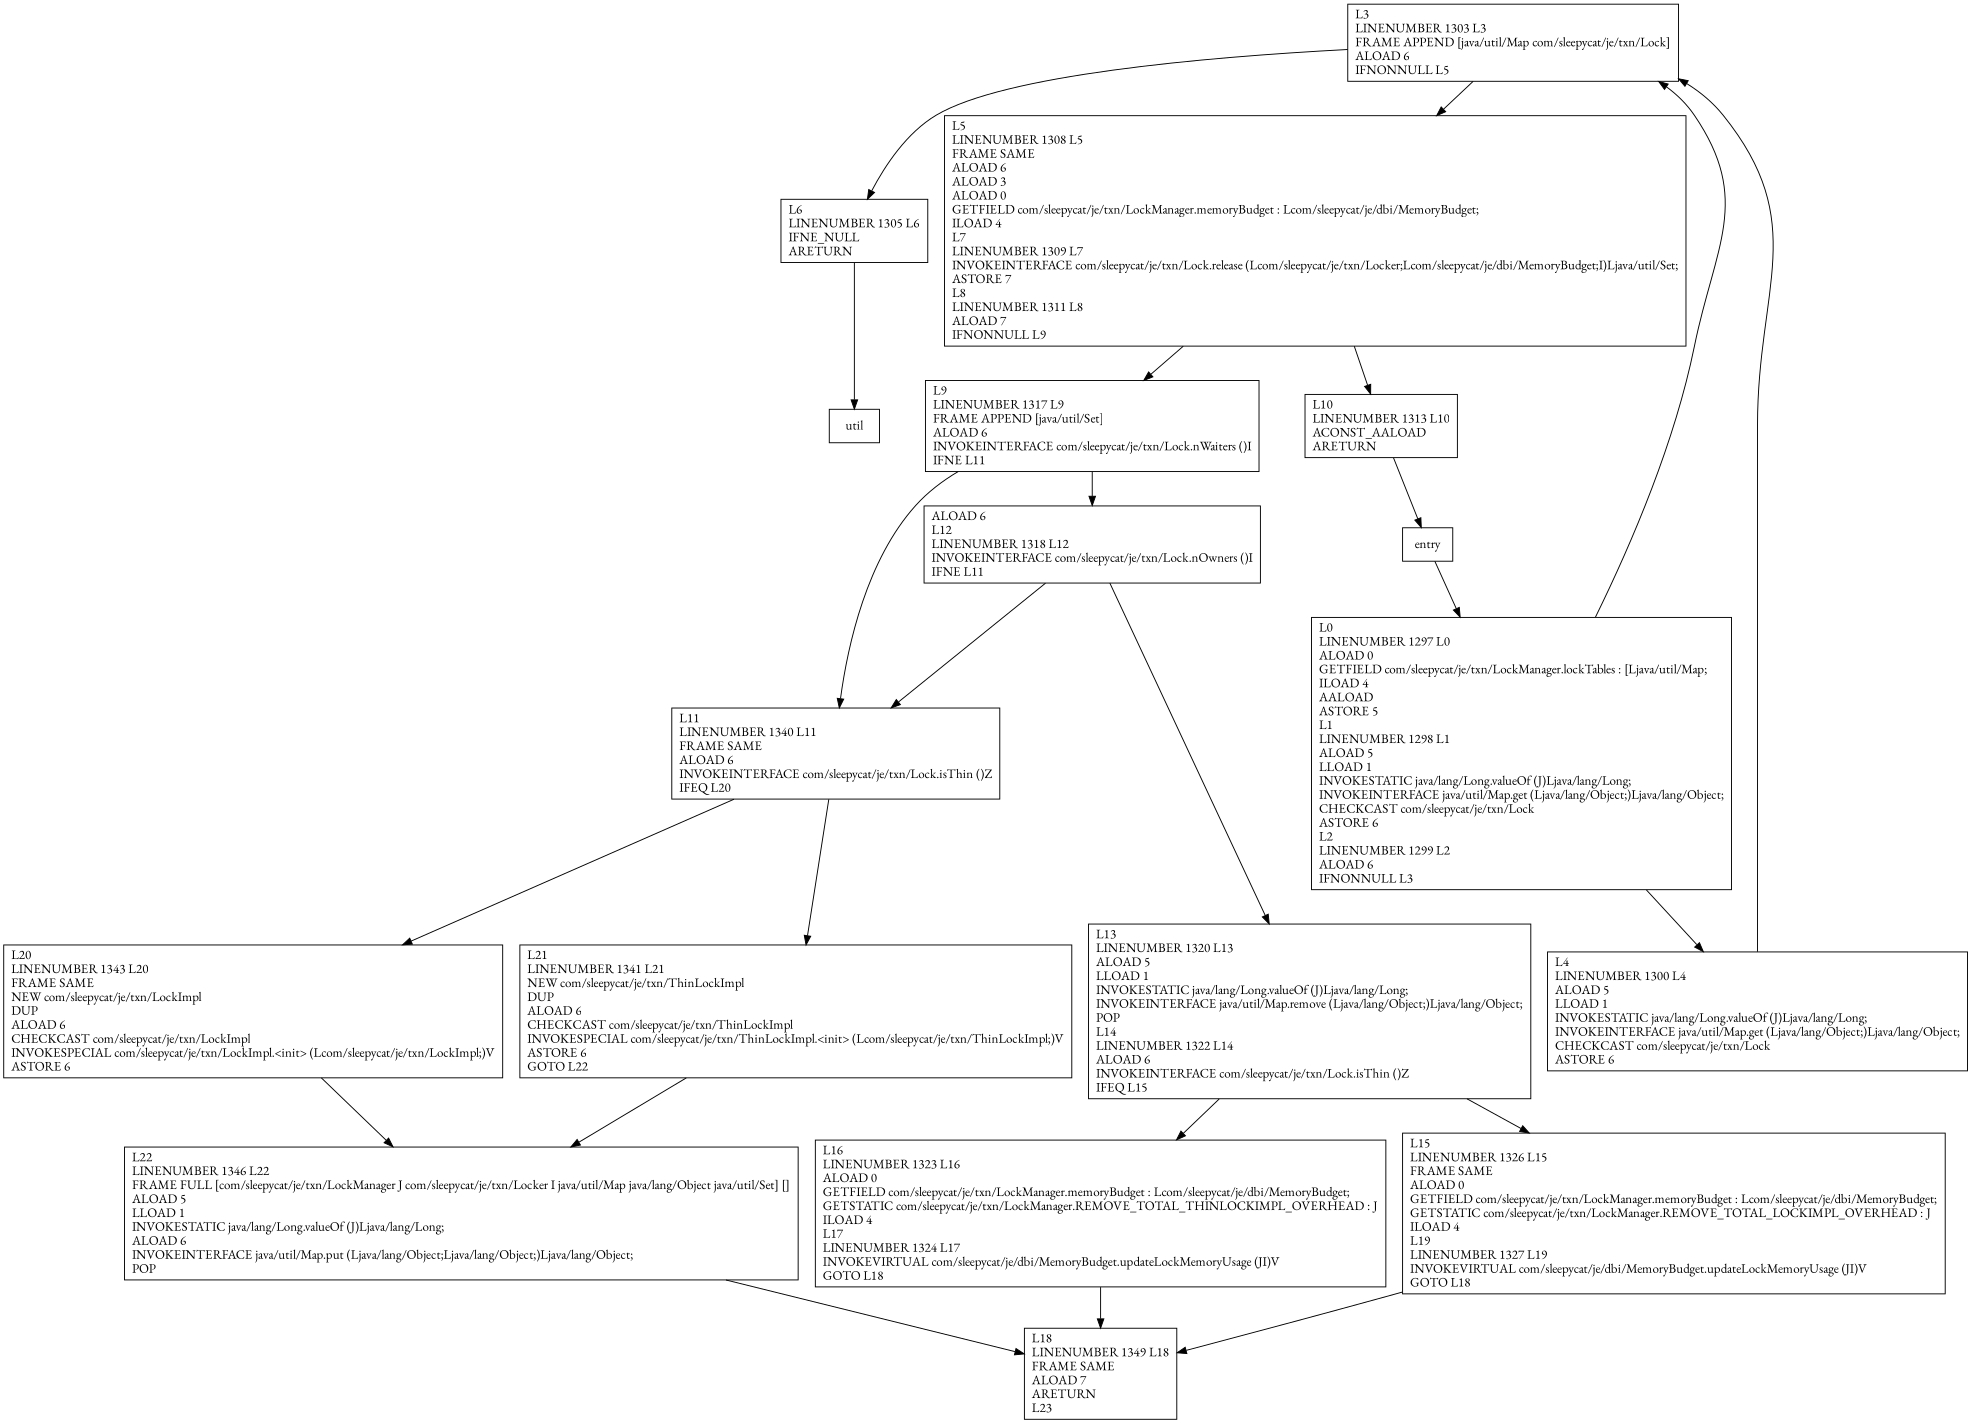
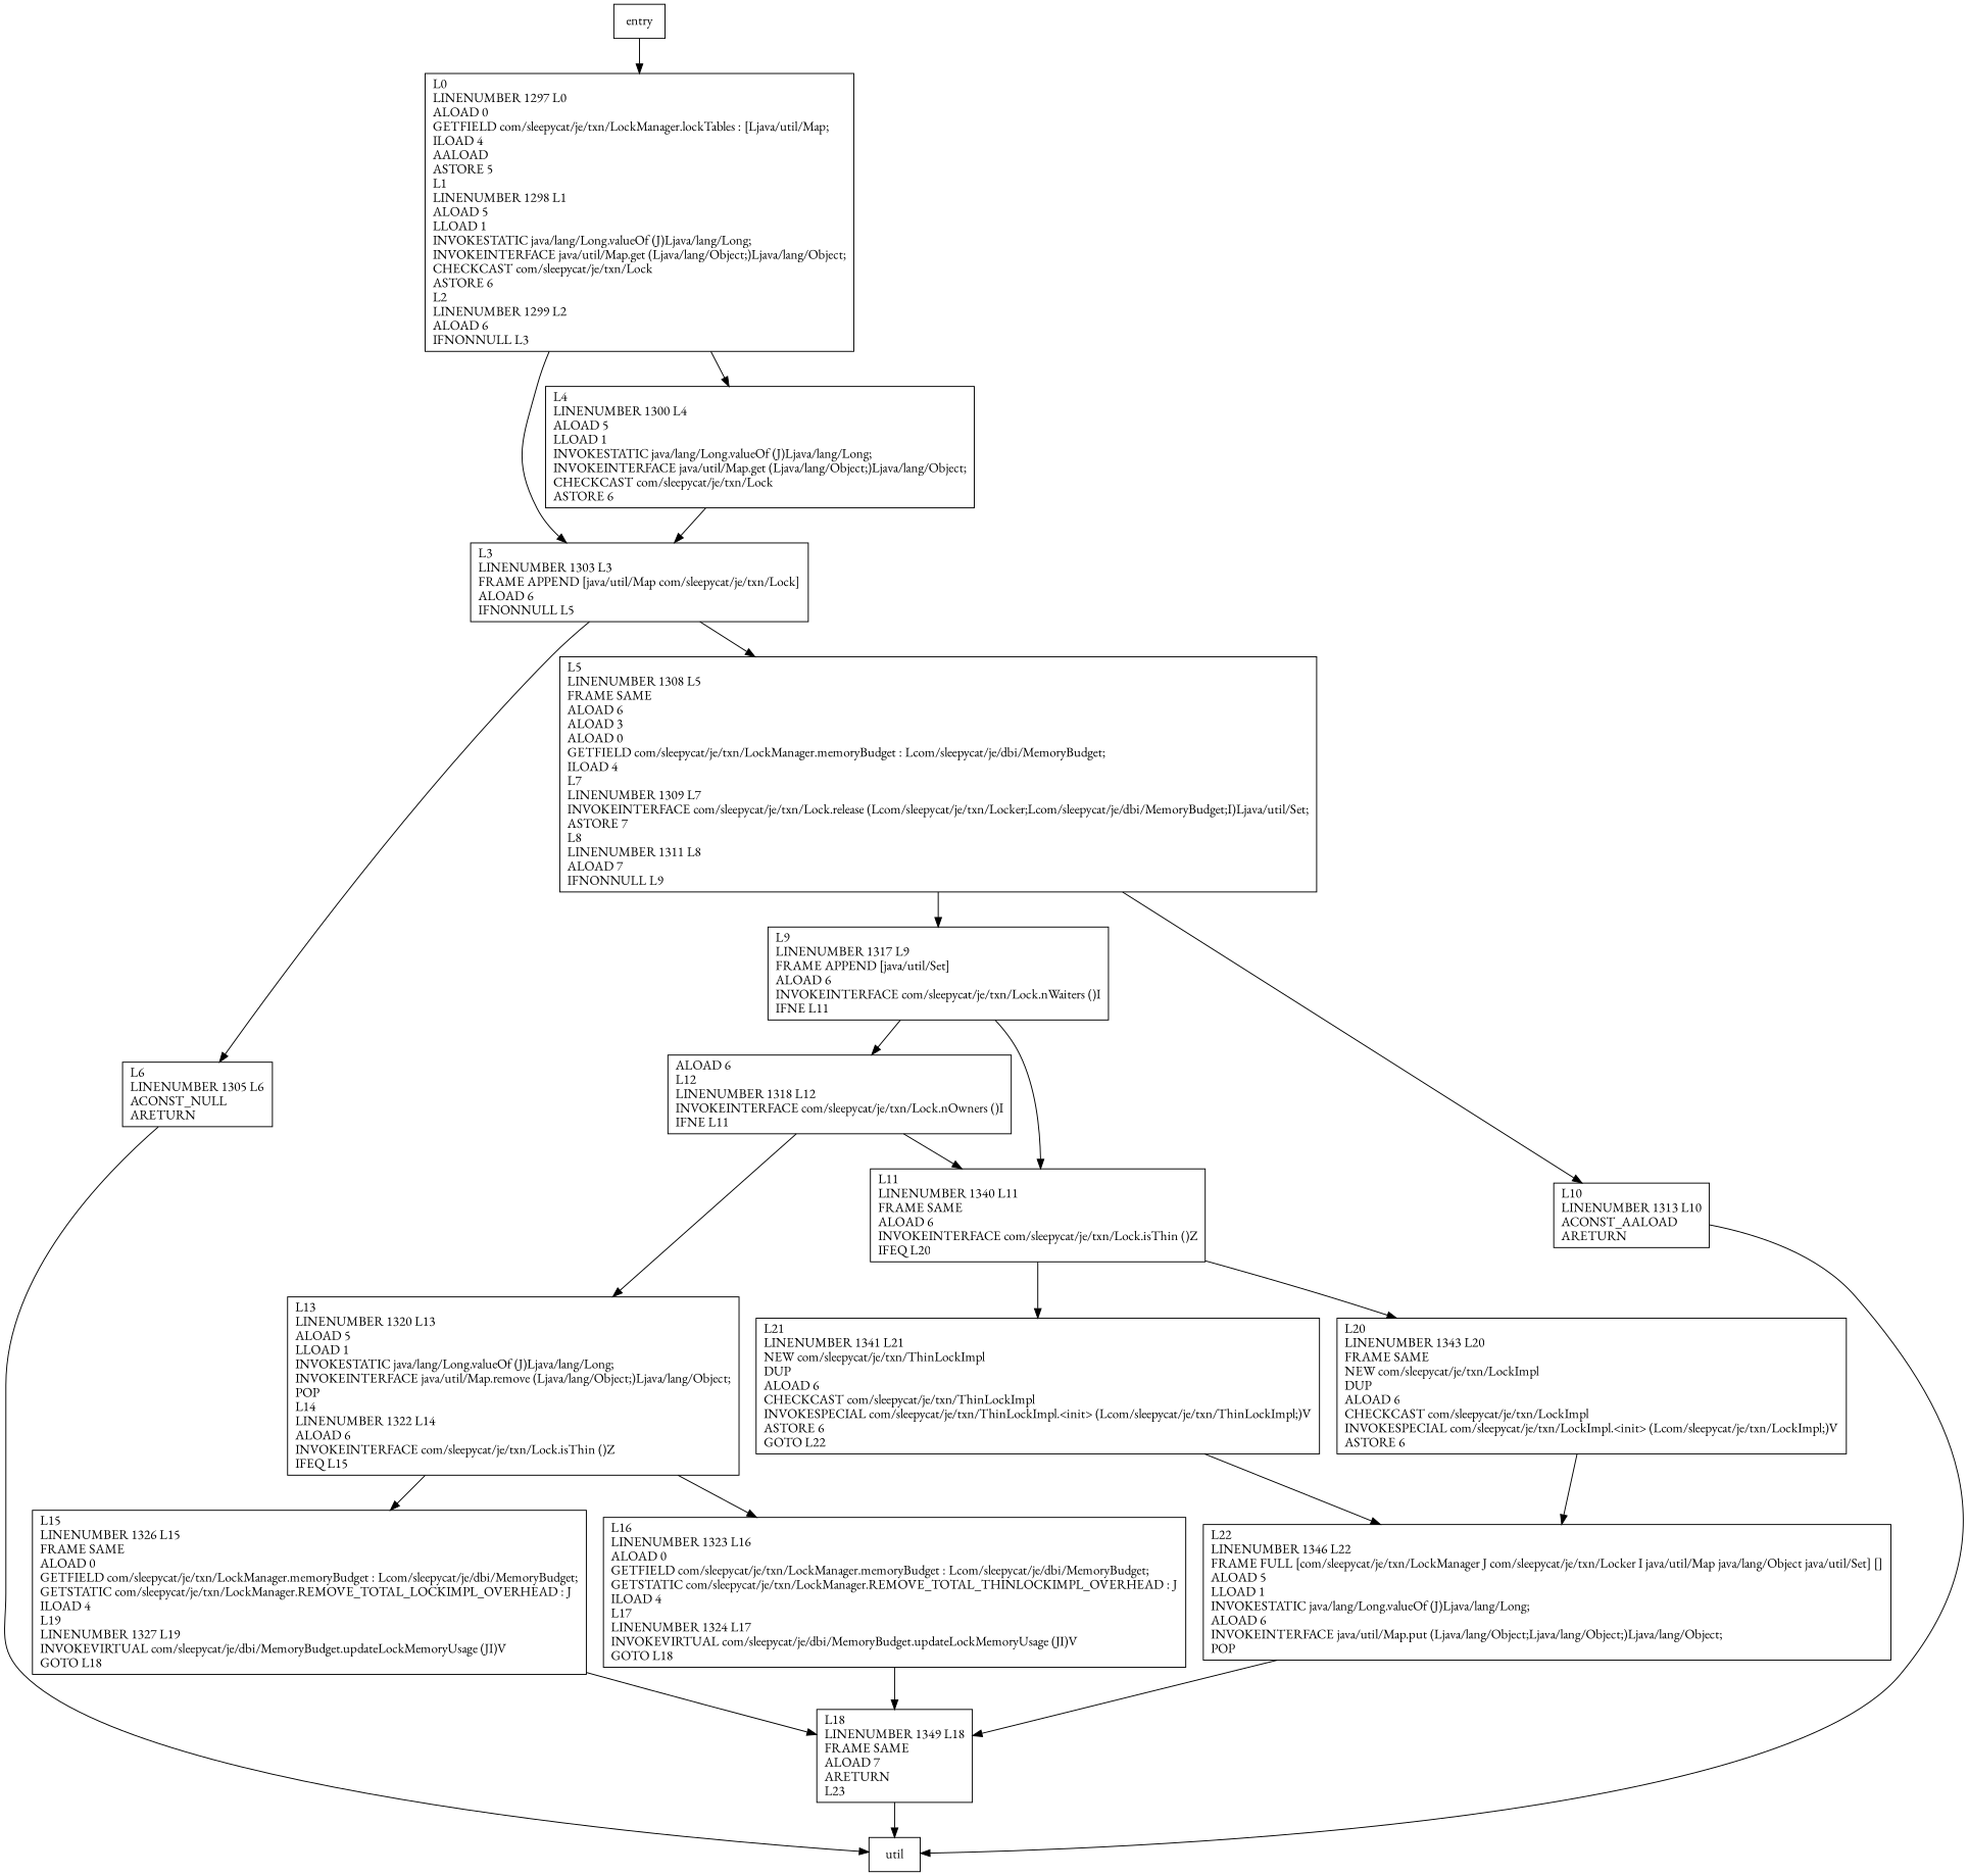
  digraph {
    fontname="EB Garamond"
    node [fontname="EB Garamond" shape=record]
    edge [fontname="EB Garamond"]
    n1 [label="L3\lLINENUMBER 1303 L3\lFRAME APPEND [java/util/Map com/sleepycat/je/txn/Lock]\lALOAD 6\lIFNONNULL L5\l"]
-   n2 [label="L6\lLINENUMBER 1305 L6\lIFNE_NULL\lARETURN\l"]
+   n2 [label="L6\lLINENUMBER 1305 L6\lACONST_NULL\lARETURN\l"]
    n3 [label="L5\lLINENUMBER 1308 L5\lFRAME SAME\lALOAD 6\lALOAD 3\lALOAD 0\lGETFIELD com/sleepycat/je/txn/LockManager.memoryBudget : Lcom/sleepycat/je/dbi/MemoryBudget;\lILOAD 4\lL7\lLINENUMBER 1309 L7\lINVOKEINTERFACE com/sleepycat/je/txn/Lock.release (Lcom/sleepycat/je/txn/Locker;Lcom/sleepycat/je/dbi/MemoryBudget;I)Ljava/util/Set;\lASTORE 7\lL8\lLINENUMBER 1311 L8\lALOAD 7\lIFNONNULL L9\l"]
    n4 [label=util]
    n5 [label="L9\lLINENUMBER 1317 L9\lFRAME APPEND [java/util/Set]\lALOAD 6\lINVOKEINTERFACE com/sleepycat/je/txn/Lock.nWaiters ()I\lIFNE L11\l"]
    n6 [label="L10\lLINENUMBER 1313 L10\lACONST_AALOAD\lARETURN\l"]
    n7 [label="L18\lLINENUMBER 1349 L18\lFRAME SAME\lALOAD 7\lARETURN\lL23\l"]
    n8 [label="L4\lLINENUMBER 1300 L4\lALOAD 5\lLLOAD 1\lINVOKESTATIC java/lang/Long.valueOf (J)Ljava/lang/Long;\lINVOKEINTERFACE java/util/Map.get (Ljava/lang/Object;)Ljava/lang/Object;\lCHECKCAST com/sleepycat/je/txn/Lock\lASTORE 6\l"]
    n9 [label="L21\lLINENUMBER 1341 L21\lNEW com/sleepycat/je/txn/ThinLockImpl\lDUP\lALOAD 6\lCHECKCAST com/sleepycat/je/txn/ThinLockImpl\lINVOKESPECIAL com/sleepycat/je/txn/ThinLockImpl.\<init\> (Lcom/sleepycat/je/txn/ThinLockImpl;)V\lASTORE 6\lGOTO L22\l"]
    n10 [label="L22\lLINENUMBER 1346 L22\lFRAME FULL [com/sleepycat/je/txn/LockManager J com/sleepycat/je/txn/Locker I java/util/Map java/lang/Object java/util/Set] []\lALOAD 5\lLLOAD 1\lINVOKESTATIC java/lang/Long.valueOf (J)Ljava/lang/Long;\lALOAD 6\lINVOKEINTERFACE java/util/Map.put (Ljava/lang/Object;Ljava/lang/Object;)Ljava/lang/Object;\lPOP\l"]
    n11 [label="ALOAD 6\lL12\lLINENUMBER 1318 L12\lINVOKEINTERFACE com/sleepycat/je/txn/Lock.nOwners ()I\lIFNE L11\l"]
    n12 [label="L13\lLINENUMBER 1320 L13\lALOAD 5\lLLOAD 1\lINVOKESTATIC java/lang/Long.valueOf (J)Ljava/lang/Long;\lINVOKEINTERFACE java/util/Map.remove (Ljava/lang/Object;)Ljava/lang/Object;\lPOP\lL14\lLINENUMBER 1322 L14\lALOAD 6\lINVOKEINTERFACE com/sleepycat/je/txn/Lock.isThin ()Z\lIFEQ L15\l"]
    n13 [label="L11\lLINENUMBER 1340 L11\lFRAME SAME\lALOAD 6\lINVOKEINTERFACE com/sleepycat/je/txn/Lock.isThin ()Z\lIFEQ L20\l"]
    n14 [label="L15\lLINENUMBER 1326 L15\lFRAME SAME\lALOAD 0\lGETFIELD com/sleepycat/je/txn/LockManager.memoryBudget : Lcom/sleepycat/je/dbi/MemoryBudget;\lGETSTATIC com/sleepycat/je/txn/LockManager.REMOVE_TOTAL_LOCKIMPL_OVERHEAD : J\lILOAD 4\lL19\lLINENUMBER 1327 L19\lINVOKEVIRTUAL com/sleepycat/je/dbi/MemoryBudget.updateLockMemoryUsage (JI)V\lGOTO L18\l"]
    n15 [label="L16\lLINENUMBER 1323 L16\lALOAD 0\lGETFIELD com/sleepycat/je/txn/LockManager.memoryBudget : Lcom/sleepycat/je/dbi/MemoryBudget;\lGETSTATIC com/sleepycat/je/txn/LockManager.REMOVE_TOTAL_THINLOCKIMPL_OVERHEAD : J\lILOAD 4\lL17\lLINENUMBER 1324 L17\lINVOKEVIRTUAL com/sleepycat/je/dbi/MemoryBudget.updateLockMemoryUsage (JI)V\lGOTO L18\l"]
    n16 [label="L20\lLINENUMBER 1343 L20\lFRAME SAME\lNEW com/sleepycat/je/txn/LockImpl\lDUP\lALOAD 6\lCHECKCAST com/sleepycat/je/txn/LockImpl\lINVOKESPECIAL com/sleepycat/je/txn/LockImpl.\<init\> (Lcom/sleepycat/je/txn/LockImpl;)V\lASTORE 6\l"]
    n17 [label="L0\lLINENUMBER 1297 L0\lALOAD 0\lGETFIELD com/sleepycat/je/txn/LockManager.lockTables : [Ljava/util/Map;\lILOAD 4\lAALOAD\lASTORE 5\lL1\lLINENUMBER 1298 L1\lALOAD 5\lLLOAD 1\lINVOKESTATIC java/lang/Long.valueOf (J)Ljava/lang/Long;\lINVOKEINTERFACE java/util/Map.get (Ljava/lang/Object;)Ljava/lang/Object;\lCHECKCAST com/sleepycat/je/txn/Lock\lASTORE 6\lL2\lLINENUMBER 1299 L2\lALOAD 6\lIFNONNULL L3\l"]
    entry
    n1 -> n2
    n1 -> n3
    n2 -> n4
    n3 -> n5
    n3 -> n6
    n5 -> n11
    n5 -> n13
-   n6 -> entry
+   n6 -> n4
+   n7 -> n4
    n8 -> n1
    n9 -> n10
    n10 -> n7
    n11 -> n12
    n11 -> n13
    n12 -> n14
    n12 -> n15
    n13 -> n9
    n13 -> n16
    n14 -> n7
    n15 -> n7
    n16 -> n10
    n17 -> n1
    n17 -> n8
    entry -> n17
  }
